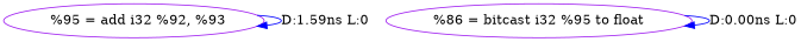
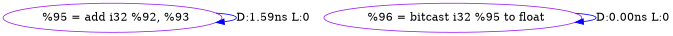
  digraph {
    node [color=purple]
    edge [color=blue]
    n1 [label="  %95 = add i32 %92, %93"]
-   n2 [label="%86 = bitcast i32 %95 to float"]
+   n2 [label="  %96 = bitcast i32 %95 to float"]
    n1 -> n1 [label="D:1.59ns L:0"]
    n2 -> n2 [label="D:0.00ns L:0"]
  }
